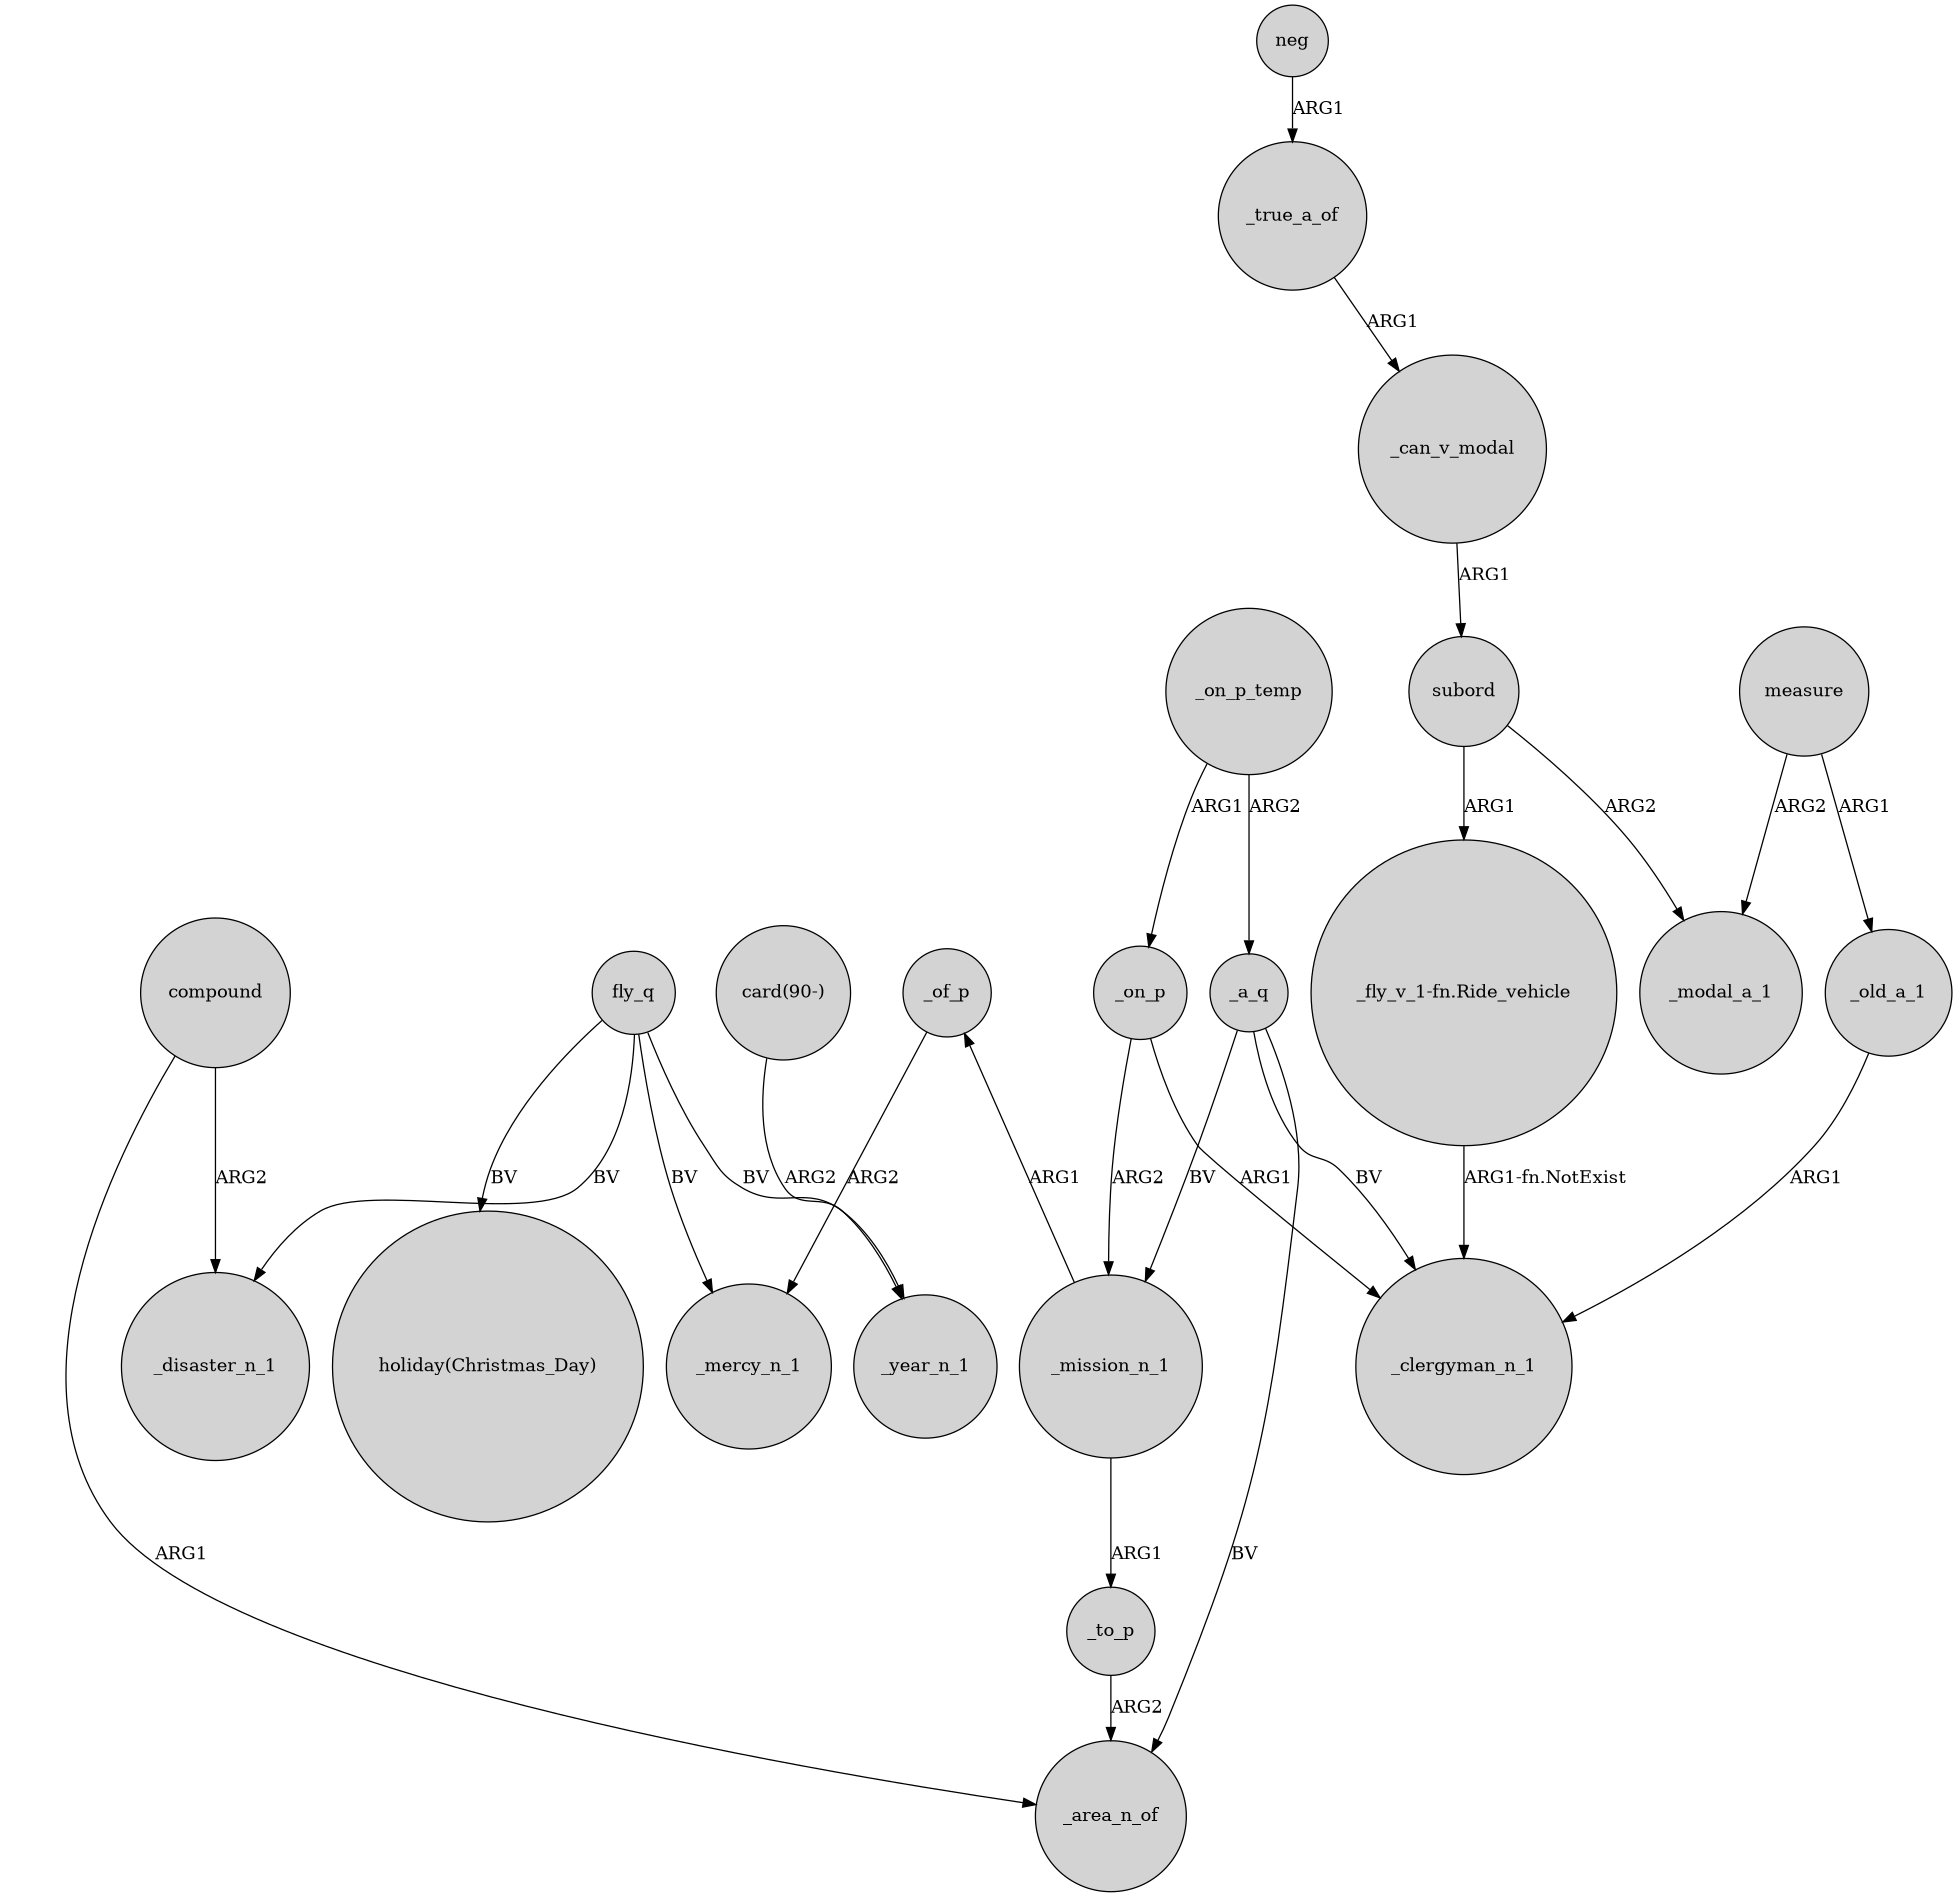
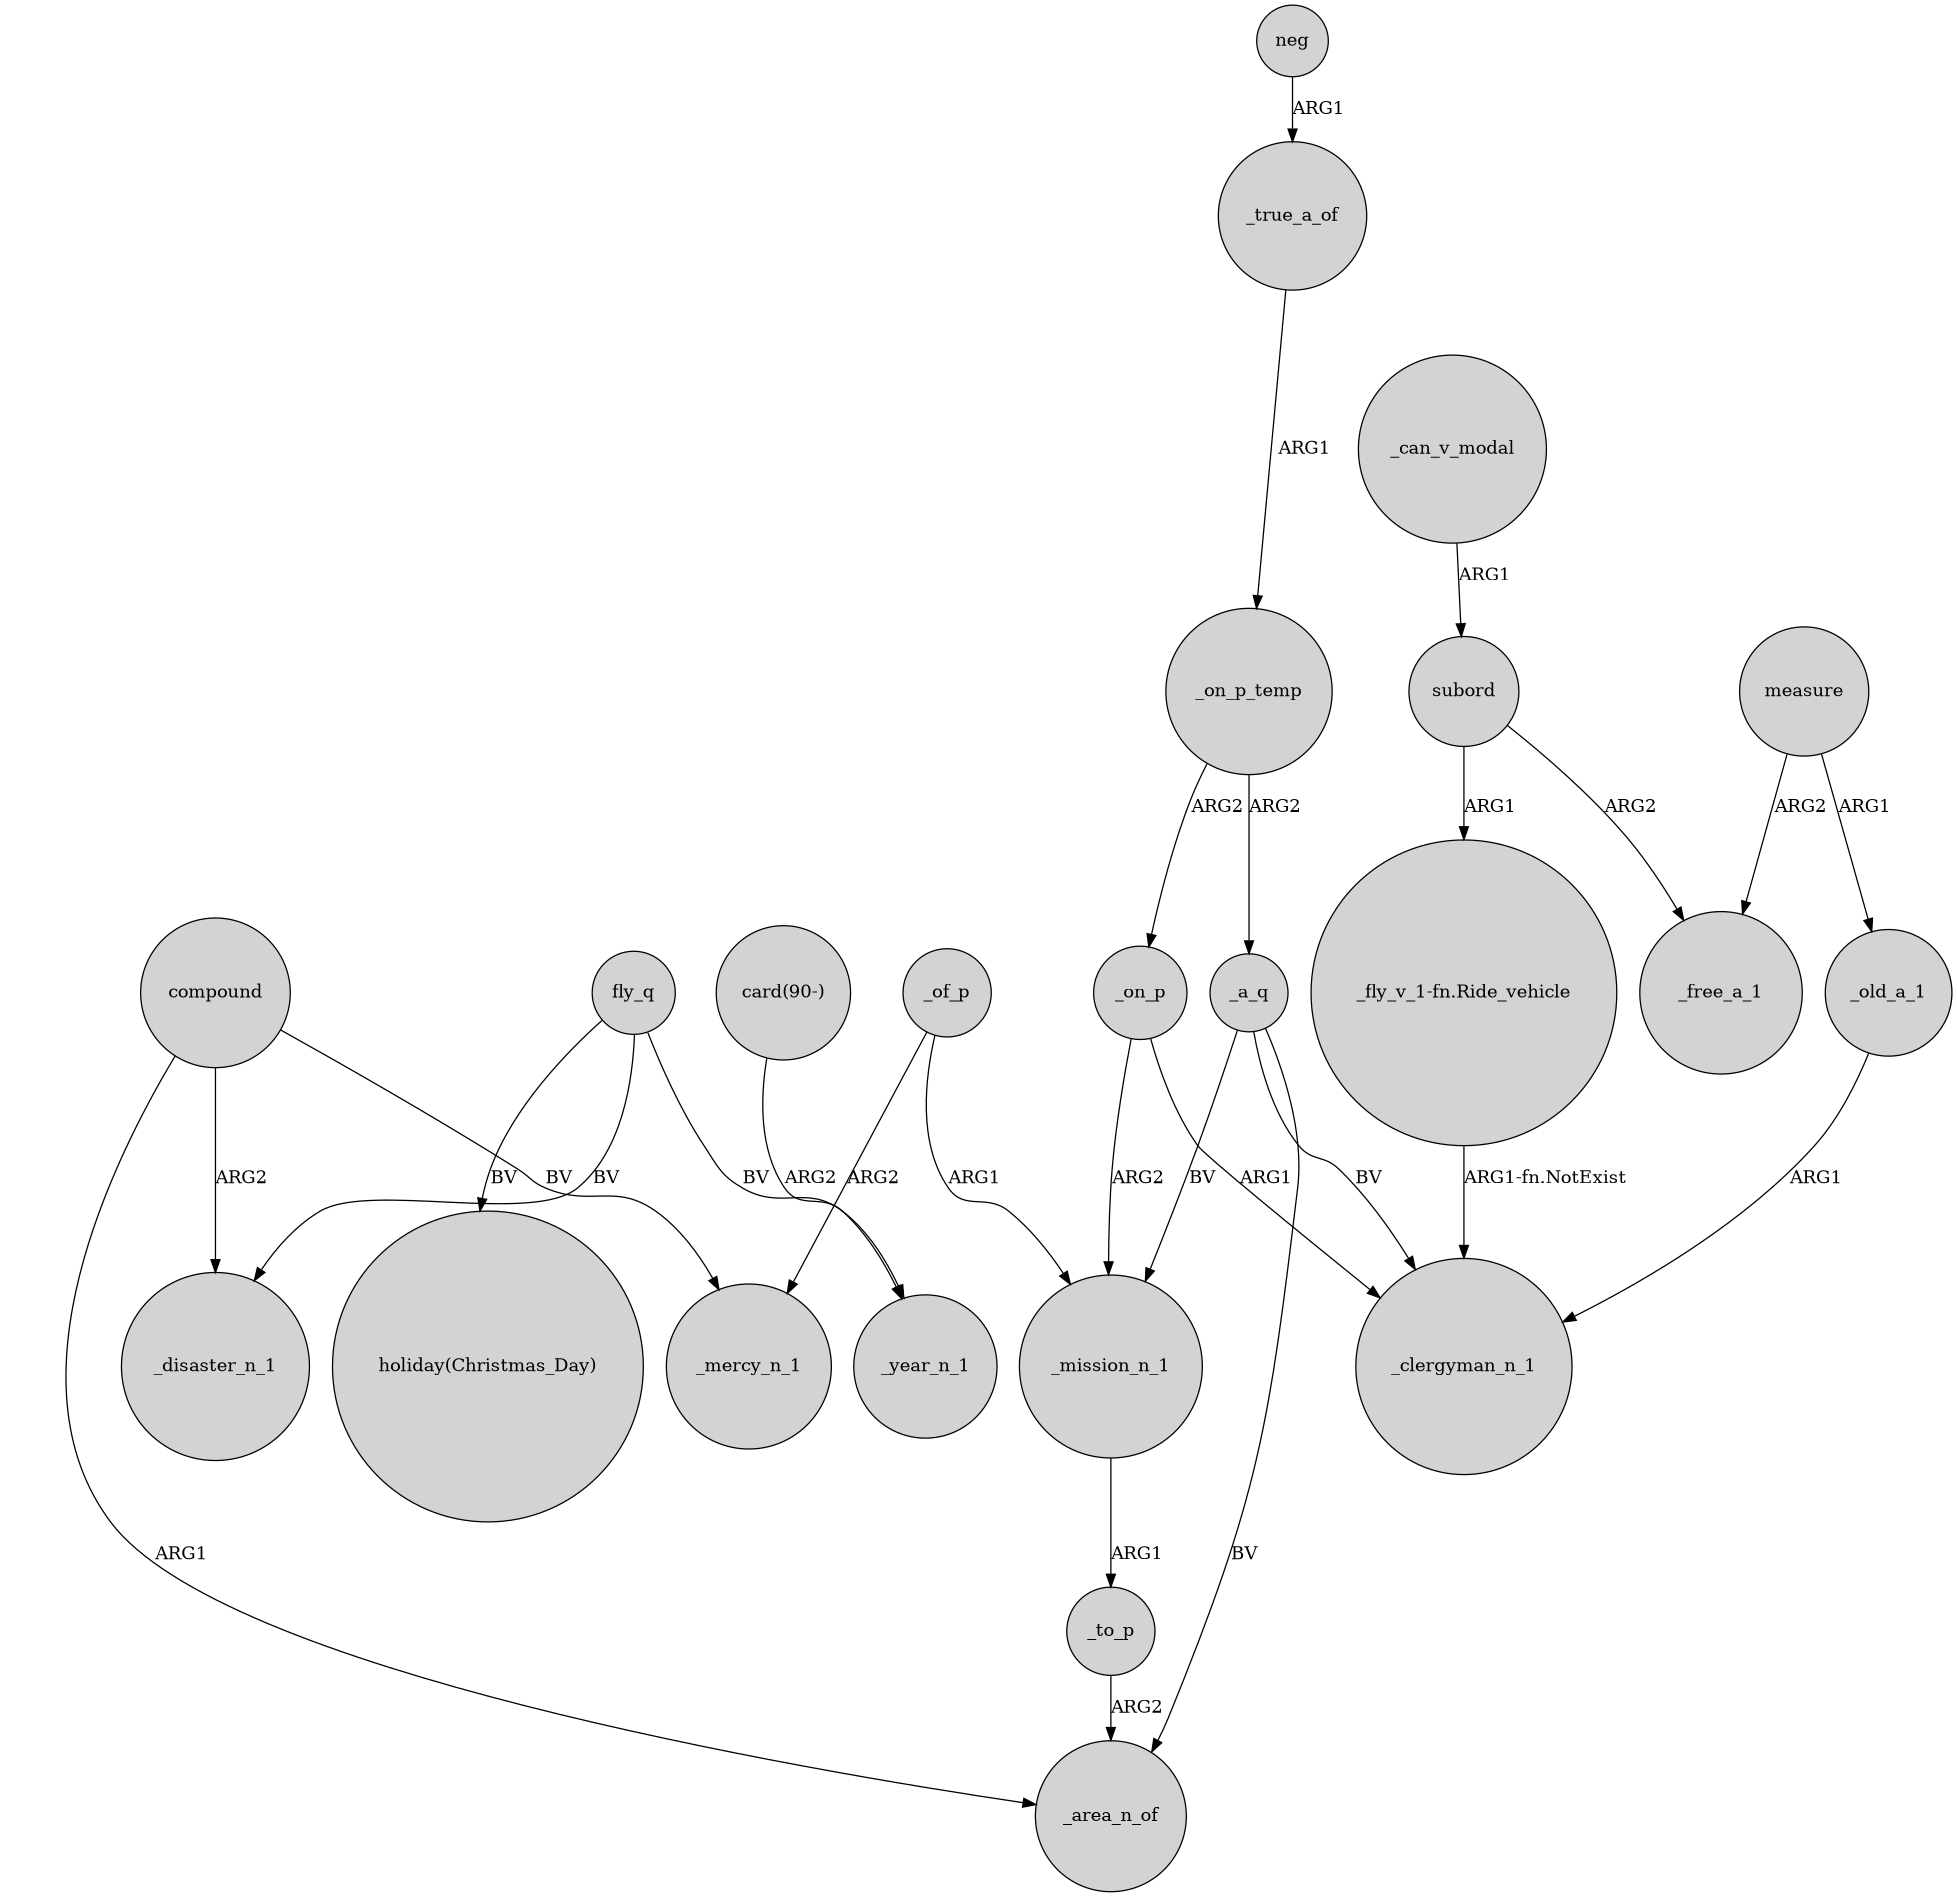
  digraph {
    node [shape=circle style=filled]
    n1 [label=fly_q]
    _disaster_n_1
    _year_n_1
    "holiday(Christmas_Day)"
    _mercy_n_1
    _of_p
    _mission_n_1
    _to_p
    measure
    _old_a_1
-   _free_a_1 [label=_modal_a_1]
+   _free_a_1
    _clergyman_n_1
    _a_q
    _area_n_of
    _on_p_temp
    _on_p
    subord
    "_fly_v_1-fn.Ride_vehicle"
    compound
    "card(90-)"
    _true_a_of
    _can_v_modal
    neg
    n1 -> _disaster_n_1 [label=BV]
    n1 -> _year_n_1 [label=BV]
    n1 -> "holiday(Christmas_Day)" [label=BV]
-   n1 -> _mercy_n_1 [label=BV]
+   compound -> _mercy_n_1 [label=BV]
    _of_p -> _mercy_n_1 [label=ARG2]
-   _mission_n_1 -> _of_p [label=ARG1]
+   _of_p -> _mission_n_1 [label=ARG1]
    _mission_n_1 -> _to_p [label=ARG1]
    _to_p -> _area_n_of [label=ARG2]
    measure -> _old_a_1 [label=ARG1]
    measure -> _free_a_1 [label=ARG2]
    _old_a_1 -> _clergyman_n_1 [label=ARG1]
    _a_q -> _mission_n_1 [label=BV]
    _a_q -> _clergyman_n_1 [label=BV]
    _a_q -> _area_n_of [label=BV]
    _on_p_temp -> _a_q [label=ARG2]
-   _on_p_temp -> _on_p [label=ARG1]
+   _on_p_temp -> _on_p [label=ARG2]
    _on_p -> _mission_n_1 [label=ARG2]
    _on_p -> _clergyman_n_1 [label=ARG1]
    subord -> _free_a_1 [label=ARG2]
    subord -> "_fly_v_1-fn.Ride_vehicle" [label=ARG1]
    "_fly_v_1-fn.Ride_vehicle" -> _clergyman_n_1 [label="ARG1-fn.NotExist"]
    compound -> _disaster_n_1 [label=ARG2]
    compound -> _area_n_of [label=ARG1]
    "card(90-)" -> _year_n_1 [label=ARG2]
-   _true_a_of -> _can_v_modal [label=ARG1]
+   _true_a_of -> _on_p_temp [label=ARG1]
    _can_v_modal -> subord [label=ARG1]
    neg -> _true_a_of [label=ARG1]
  }
